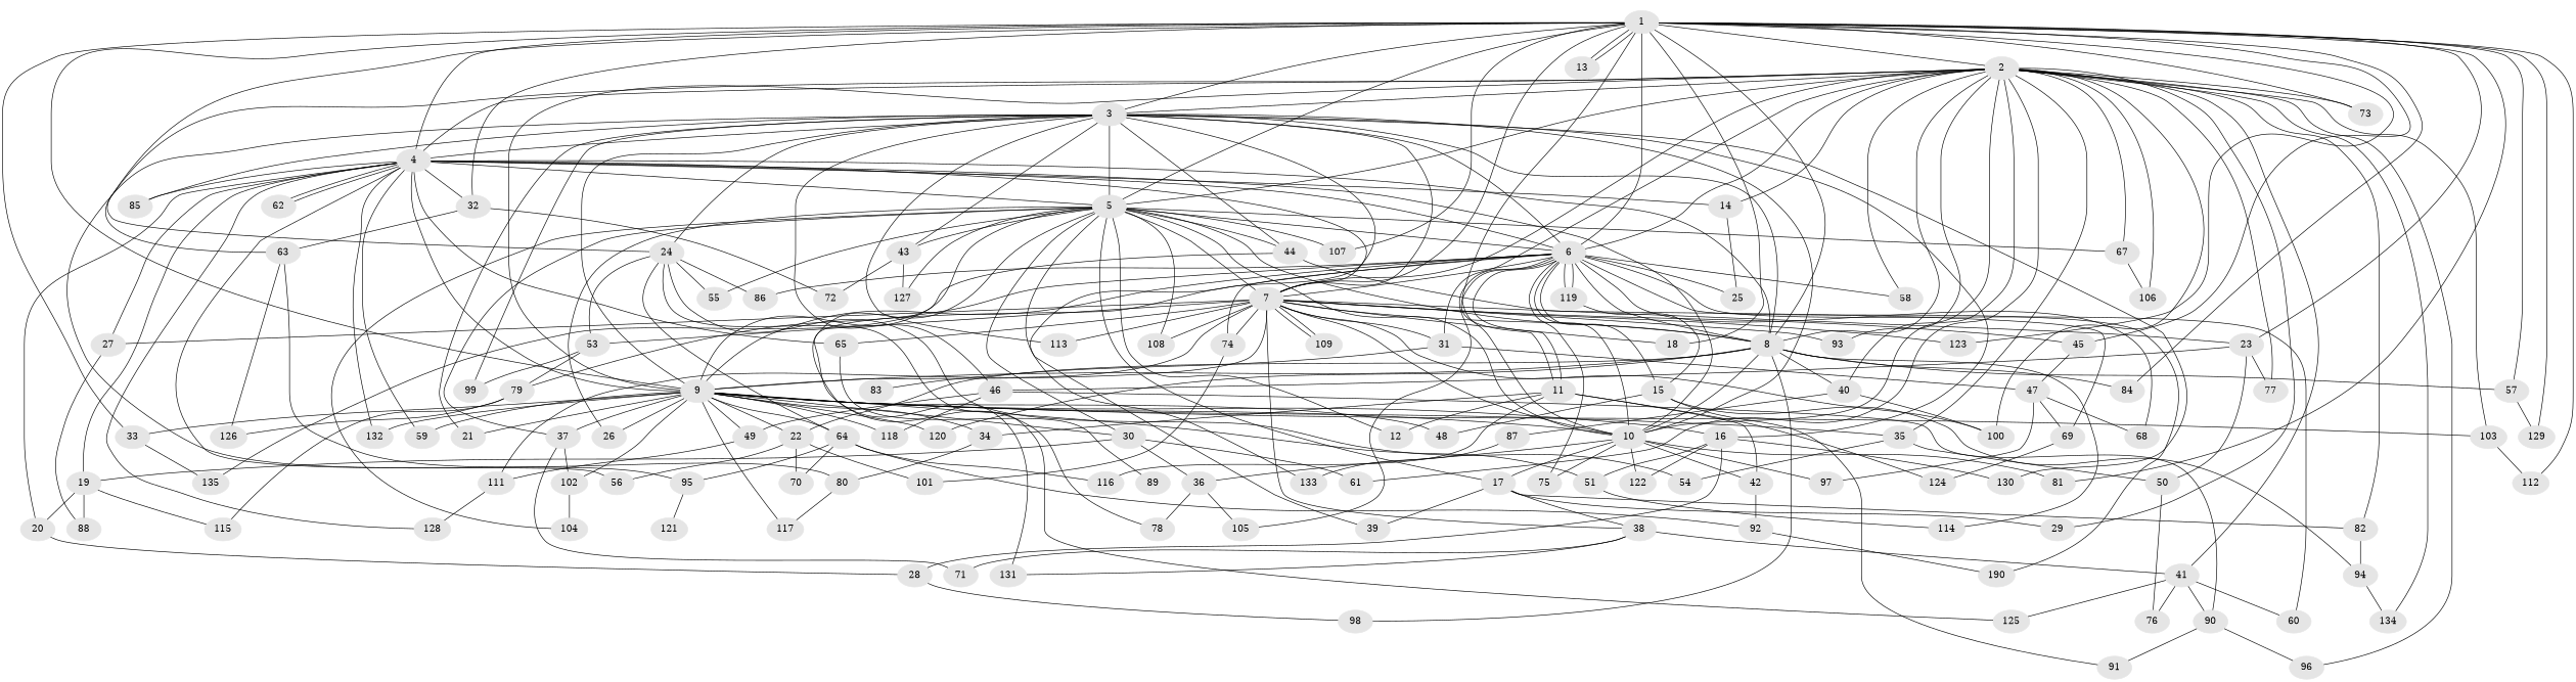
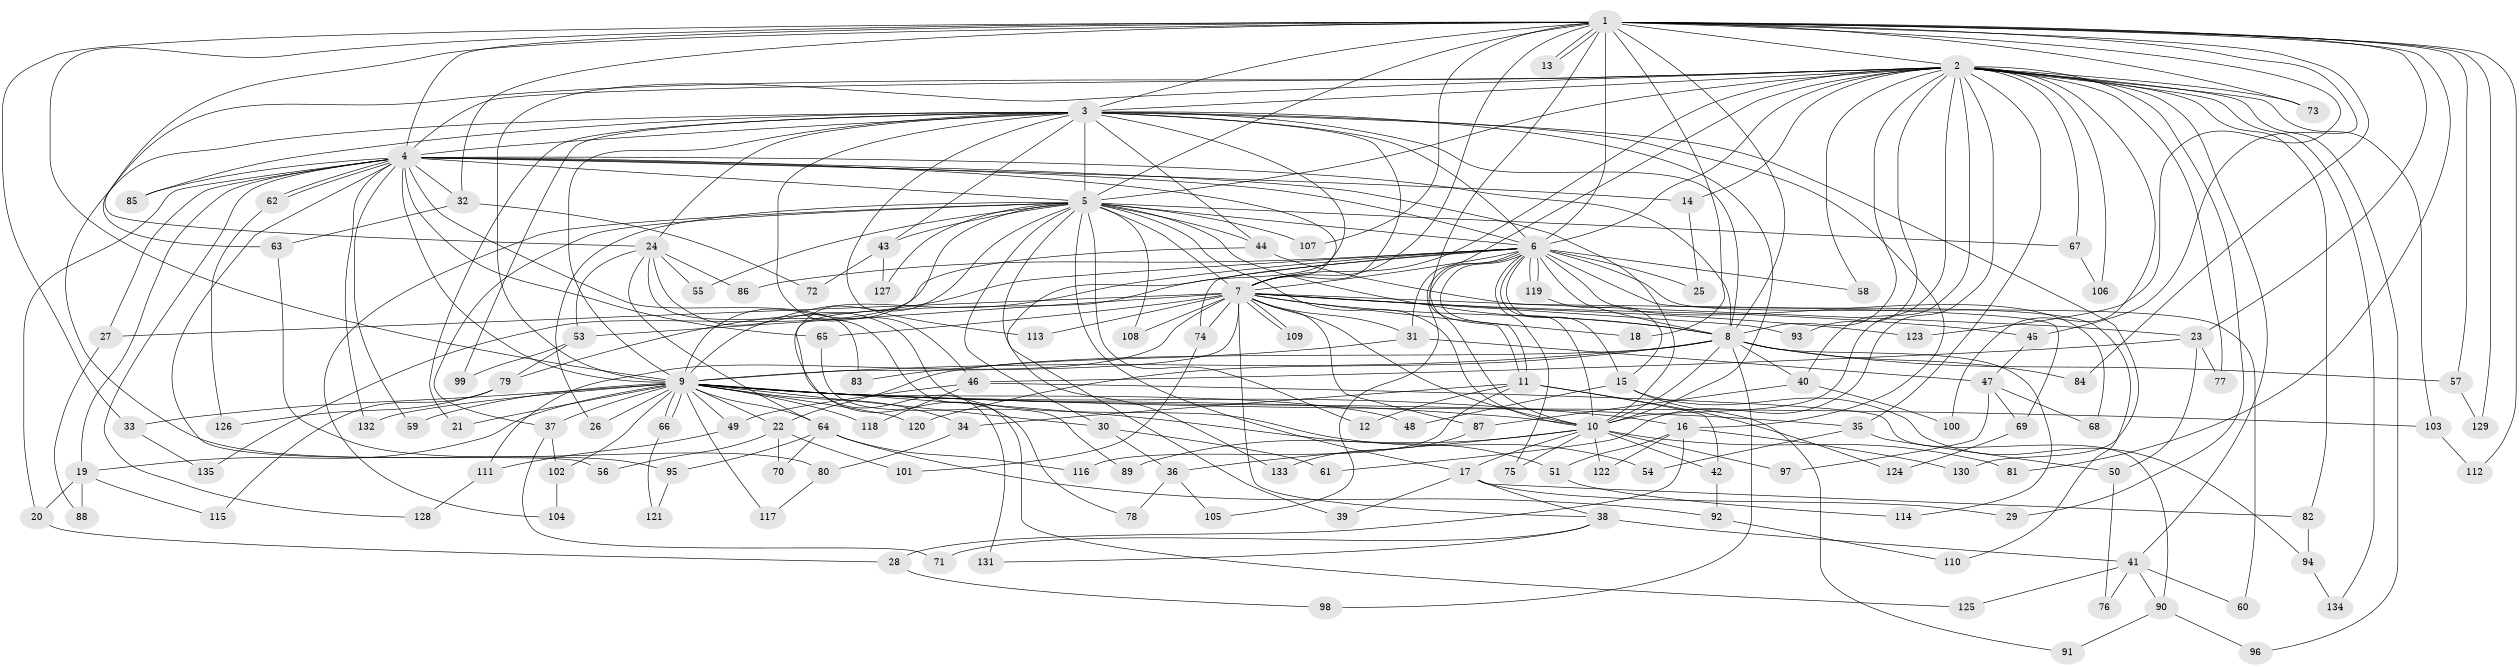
  graph {
    node [color=gray90 style=filled]
    1
    2
    3
    4
    5
    6
    7
    8
    9
    10
    13
    18
    23
    24
    32
    33
    45
    57
    73
    81
    84
    107
    112
    123
    129
    14
    29
    31
    35
    40
    41
    58
    61
    63
    67
    77
    82
    93
    96
    100
    103
    106
    134
    16
    21
    39
    43
    44
    46
    85
    95
    99
    113
    130
    19
    20
    27
    56
    59
    62
    65
    83
    128
    132
    12
    17
    26
    30
    37
    55
    78
    104
    108
    127
    133
    11
    15
    25
    60
    68
    74
    75
    79
    86
    105
-   110 [label=190]
+   110
    119
    131
    38
    53
    87
    109
    111
    22
    98
    114
    120
    34
    48
    49
    51
    64
+   66
    102
    117
    118
    36
    42
    89
    97
    122
    50
    54
    125
    72
    135
    47
    76
    90
    80
    126
    94
    28
    69
    121
    88
    115
    71
    116
    124
    91
    101
    70
    92
    1 -- 2
    1 -- 3
    1 -- 4
    1 -- 5
    1 -- 6
    1 -- 7
    1 -- 8
    1 -- 9
    1 -- 10
    1 -- 13
    1 -- 13
    1 -- 18
    1 -- 23
    1 -- 24
    1 -- 32
    1 -- 33
    1 -- 45
    1 -- 57
    1 -- 73
    1 -- 81
    1 -- 84
    1 -- 107
    1 -- 112
    1 -- 123
    1 -- 129
    2 -- 3
    2 -- 4
    2 -- 5
    2 -- 6
    2 -- 7
    2 -- 8
    2 -- 9
    2 -- 10
    2 -- 73
    2 -- 14
    2 -- 29
    2 -- 31
    2 -- 35
    2 -- 40
    2 -- 41
    2 -- 58
    2 -- 61
    2 -- 63
    2 -- 67
    2 -- 77
    2 -- 82
    2 -- 93
    2 -- 96
    2 -- 100
    2 -- 103
    2 -- 106
    2 -- 134
    3 -- 4
    3 -- 5
    3 -- 6
    3 -- 7
    3 -- 8
    3 -- 9
    3 -- 10
    3 -- 24
    3 -- 16
    3 -- 21
    3 -- 39
    3 -- 43
    3 -- 44
    3 -- 46
    3 -- 85
    3 -- 95
    3 -- 99
    3 -- 113
    3 -- 130
    4 -- 5
    4 -- 6
    4 -- 7
    4 -- 8
    4 -- 9
    4 -- 10
    4 -- 32
    4 -- 14
    4 -- 85
    4 -- 19
    4 -- 20
    4 -- 27
    4 -- 56
    4 -- 59
    4 -- 62
    4 -- 62
    4 -- 65
+   4 -- 83
    4 -- 128
    4 -- 132
    5 -- 6
    5 -- 7
    5 -- 8
    5 -- 9
    5 -- 10
    5 -- 107
    5 -- 67
    5 -- 43
    5 -- 44
    5 -- 12
    5 -- 17
    5 -- 26
    5 -- 30
    5 -- 37
    5 -- 55
    5 -- 78
    5 -- 104
    5 -- 108
    5 -- 127
    5 -- 133
    6 -- 7
    6 -- 8
    6 -- 9
    6 -- 10
    6 -- 58
    6 -- 11
    6 -- 11
    6 -- 15
    6 -- 25
    6 -- 60
    6 -- 68
    6 -- 74
    6 -- 75
    6 -- 79
    6 -- 86
    6 -- 105
    6 -- 110
    6 -- 119
    6 -- 119
    6 -- 131
    7 -- 8
    7 -- 9
    7 -- 10
    7 -- 18
    7 -- 23
    7 -- 45
    7 -- 123
    7 -- 31
    7 -- 93
    7 -- 113
    7 -- 27
    7 -- 65
    7 -- 108
    7 -- 74
    7 -- 38
    7 -- 53
-   7 -- 100
+   7 -- 87
    7 -- 109
    7 -- 109
    7 -- 111
    8 -- 9
    8 -- 10
    8 -- 57
    8 -- 84
    8 -- 40
    8 -- 22
    8 -- 98
    8 -- 114
    8 -- 120
    9 -- 10
    9 -- 33
    9 -- 35
    9 -- 103
    9 -- 16
    9 -- 21
-   30 -- 19
+   9 -- 19
    9 -- 59
    9 -- 132
    9 -- 26
    9 -- 30
    9 -- 37
    9 -- 22
    9 -- 120
    9 -- 34
    9 -- 48
    9 -- 49
    9 -- 51
    9 -- 64
+   9 -- 66
+   9 -- 66
    9 -- 102
    9 -- 117
    9 -- 118
    10 -- 81
    10 -- 17
    10 -- 75
    10 -- 36
    10 -- 42
+   10 -- 89
    10 -- 97
    10 -- 122
    23 -- 77
    23 -- 46
    23 -- 50
    24 -- 55
    24 -- 86
    24 -- 53
    24 -- 64
    24 -- 54
    24 -- 125
    32 -- 63
    32 -- 72
    33 -- 135
    45 -- 47
    57 -- 129
    14 -- 25
    31 -- 83
    31 -- 47
    35 -- 50
    35 -- 54
    40 -- 100
    40 -- 87
    41 -- 60
    41 -- 125
    41 -- 76
    41 -- 90
    63 -- 80
-   63 -- 126
+   62 -- 126
    67 -- 106
    82 -- 94
    103 -- 112
    16 -- 130
    16 -- 51
    16 -- 122
    16 -- 28
    43 -- 127
    43 -- 72
    44 -- 135
    44 -- 69
    46 -- 49
    46 -- 118
    46 -- 90
    95 -- 121
    19 -- 20
    19 -- 88
    19 -- 115
    20 -- 28
    27 -- 88
    65 -- 89
    17 -- 29
    17 -- 82
    17 -- 39
    17 -- 38
    30 -- 61
    30 -- 36
    37 -- 102
    37 -- 71
    11 -- 12
    11 -- 34
    11 -- 42
    11 -- 116
    11 -- 124
    15 -- 48
    15 -- 94
    15 -- 91
    74 -- 101
    79 -- 126
    79 -- 115
    119 -- 15
    38 -- 41
    38 -- 131
    38 -- 71
    53 -- 99
    53 -- 79
    87 -- 133
    111 -- 128
    22 -- 56
    22 -- 101
    22 -- 70
    34 -- 80
    49 -- 111
    51 -- 114
    64 -- 95
    64 -- 116
    64 -- 70
    64 -- 92
+   66 -- 121
    102 -- 104
    36 -- 78
    36 -- 105
    42 -- 92
    50 -- 76
    47 -- 68
    47 -- 97
    47 -- 69
    90 -- 96
    90 -- 91
    80 -- 117
    94 -- 134
    28 -- 98
    69 -- 124
    92 -- 110
  }
